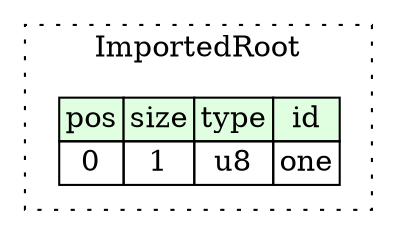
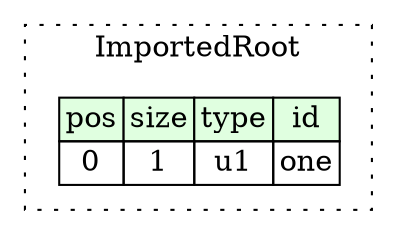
  digraph {
    rankdir=LR
-   n1 [label=<<TABLE BORDER="0" CELLBORDER="1" CELLSPACING="0"> 			<TR><TD BGCOLOR="#E0FFE0">pos</TD><TD BGCOLOR="#E0FFE0">size</TD><TD BGCOLOR="#E0FFE0">type</TD><TD BGCOLOR="#E0FFE0">id</TD></TR> 			<TR><TD PORT="one_pos">0</TD><TD PORT="one_size">1</TD><TD>u8</TD><TD PORT="one_type">one</TD></TR> 		</TABLE>> shape=plaintext]
+   n1 [label=<<TABLE BORDER="0" CELLBORDER="1" CELLSPACING="0"> 			<TR><TD BGCOLOR="#E0FFE0">pos</TD><TD BGCOLOR="#E0FFE0">size</TD><TD BGCOLOR="#E0FFE0">type</TD><TD BGCOLOR="#E0FFE0">id</TD></TR> 			<TR><TD PORT="one_pos">0</TD><TD PORT="one_size">1</TD><TD>u1</TD><TD PORT="one_type">one</TD></TR> 		</TABLE>> shape=plaintext]
    subgraph cluster_1 {
      label=ImportedRoot
      style=dotted
      n1
    }
  }
